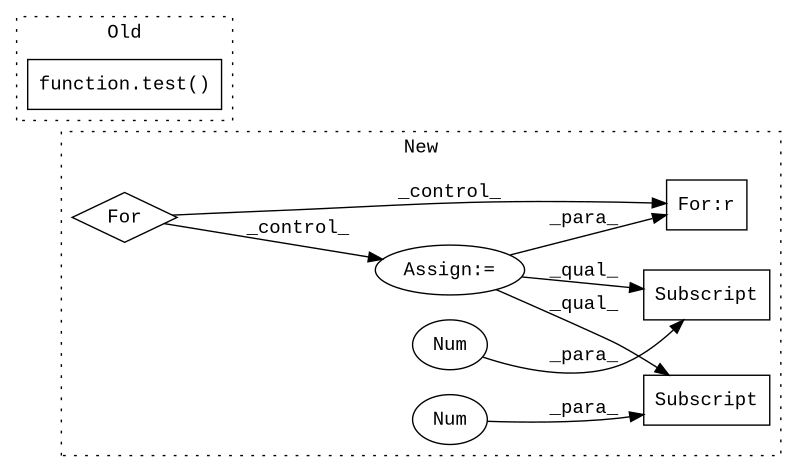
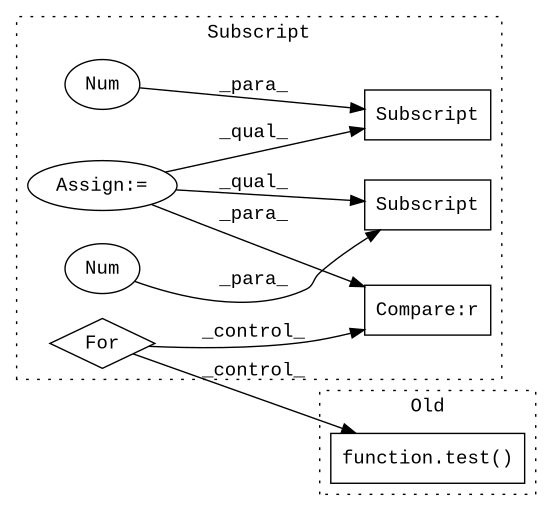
  digraph {
    fontname="Liberation Mono"
    rankdir=LR
    node [a=63 fontname="Liberation Mono" l=1 shape=box]
    edge [fontname="Liberation Mono"]
    n1 [l="20,0" label=Subscript s="4480,0"]
    n2 [a=76 label=Num s=4498 shape=ellipse]
    n3 [a=68 l=3 label="Assign:=" s=4340 shape=ellipse]
    n4 [l="21,0" label=Subscript s="4533,0"]
    n5 [a=76 label=Num s=4552 shape=ellipse]
    n6 [a=107 l="4,18" label=For s="4306,4321" shape=diamond]
-   n7 [a=40 l=49 label="For:r" s=4597]
+   n7 [a=40 l=49 label="Compare:r" s=4597]
    n8 [a=75 l="5,1" label="function.test()" s="4475,4504"]
    subgraph cluster_1 {
-     label=New
+     label=Subscript
      style=dotted
      n1
      n2
      n3
      n4
      n5
      n6
      n7
    }
    subgraph cluster_2 {
      label=Old
      style=dotted
      n8
    }
    n2 -> n1 [label=_para_]
    n3 -> n1 [label=_qual_]
    n3 -> n4 [label=_qual_]
    n3 -> n7 [label=_para_]
    n5 -> n4 [label=_para_]
-   n6 -> n3 [label=_control_]
+   n6 -> n8 [label=_control_]
    n6 -> n7 [label=_control_]
  }
